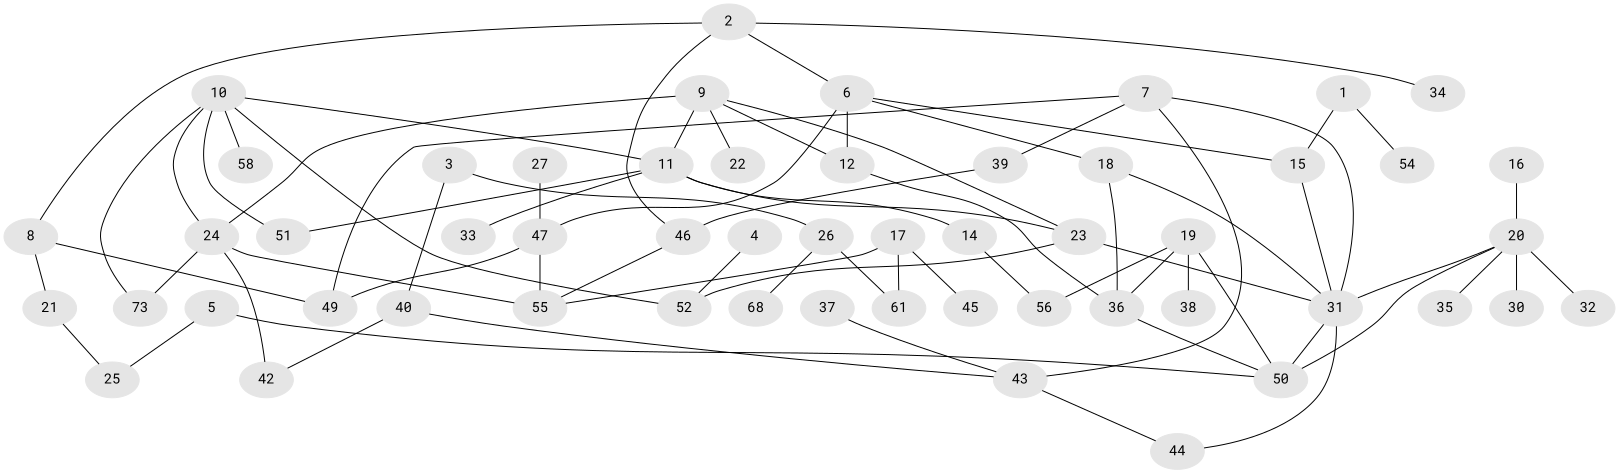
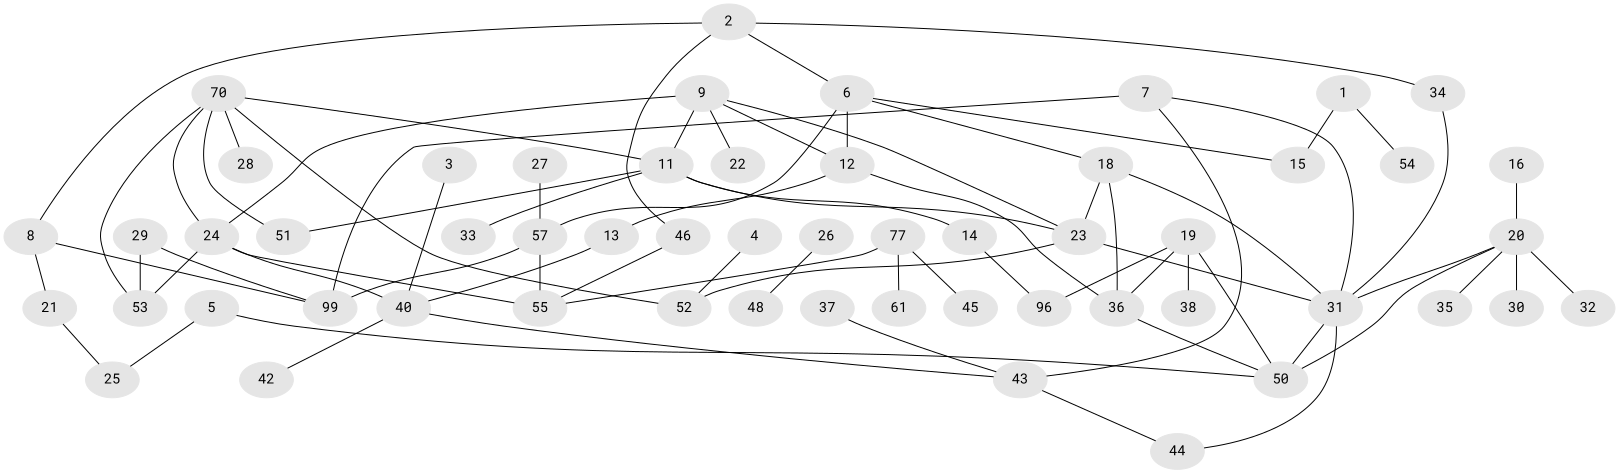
  graph {
    fontname="Roboto Mono"
    node [color=gray90 fontname="Roboto Mono" style=filled]
    edge [fontname="Roboto Mono" weight=1.0]
    1
    15
    54
    31
    2
    6
    8
    34
    46
    12
    18
-   47
-   49
+   47 [label=57]
+   49 [label=99]
    21
    55
    3
    26
    40
    n19 [label=61]
-   48 [label=68]
+   48
    43
    42
    4
    52
    5
    25
    50
+   13
    36
    23
    7
-   39
    44
    9
    11
    22
    24
    51
    14
    33
-   53 [label=73]
-   10
-   28 [label=58]
-   17
+   53
+   10 [label=70]
+   28
+   17 [label=77]
    45
-   56
+   56 [label=96]
    16
    20
    30
    32
    35
    19
    38
    27
+   29
    37
    1 -- 15
    1 -- 54
-   15 -- 31
+   34 -- 31
    31 -- 50 [weight=2.0]
    31 -- 44
    2 -- 6
    2 -- 8
    2 -- 34
    2 -- 46
    6 -- 15
    6 -- 12
    6 -- 18
    6 -- 47
    8 -- 49
    8 -- 21
    46 -- 55
+   12 -- 13
    12 -- 36
    18 -- 31
    18 -- 36
+   18 -- 23
    47 -- 49
    47 -- 55 [weight=3.0]
    21 -- 25
-   3 -- 26
    3 -- 40
-   26 -- n19
    26 -- 48
    40 -- 43
    40 -- 42
    43 -- 44
    4 -- 52
    5 -- 25
    5 -- 50
+   13 -- 40
    36 -- 50
    23 -- 31
    23 -- 52
    7 -- 31
    7 -- 49
    7 -- 43
-   7 -- 39
-   39 -- 46
    9 -- 12
    9 -- 23
    9 -- 11
    9 -- 22
    9 -- 24 [weight=2.0]
    11 -- 23
    11 -- 51
    11 -- 14
    11 -- 33
    24 -- 55
-   24 -- 42 [weight=2.0]
+   24 -- 40 [weight=2.0]
    24 -- 53 [weight=2.0]
    14 -- 56
    10 -- 52
    10 -- 11
    10 -- 24
    10 -- 51
    10 -- 53
    10 -- 28
    17 -- 55
    17 -- n19
    17 -- 45
    16 -- 20
    20 -- 31
    20 -- 50
    20 -- 30
    20 -- 32
    20 -- 35
    19 -- 50
    19 -- 36
    19 -- 56
    19 -- 38
    27 -- 47
+   29 -- 49
+   29 -- 53
    37 -- 43
  }
